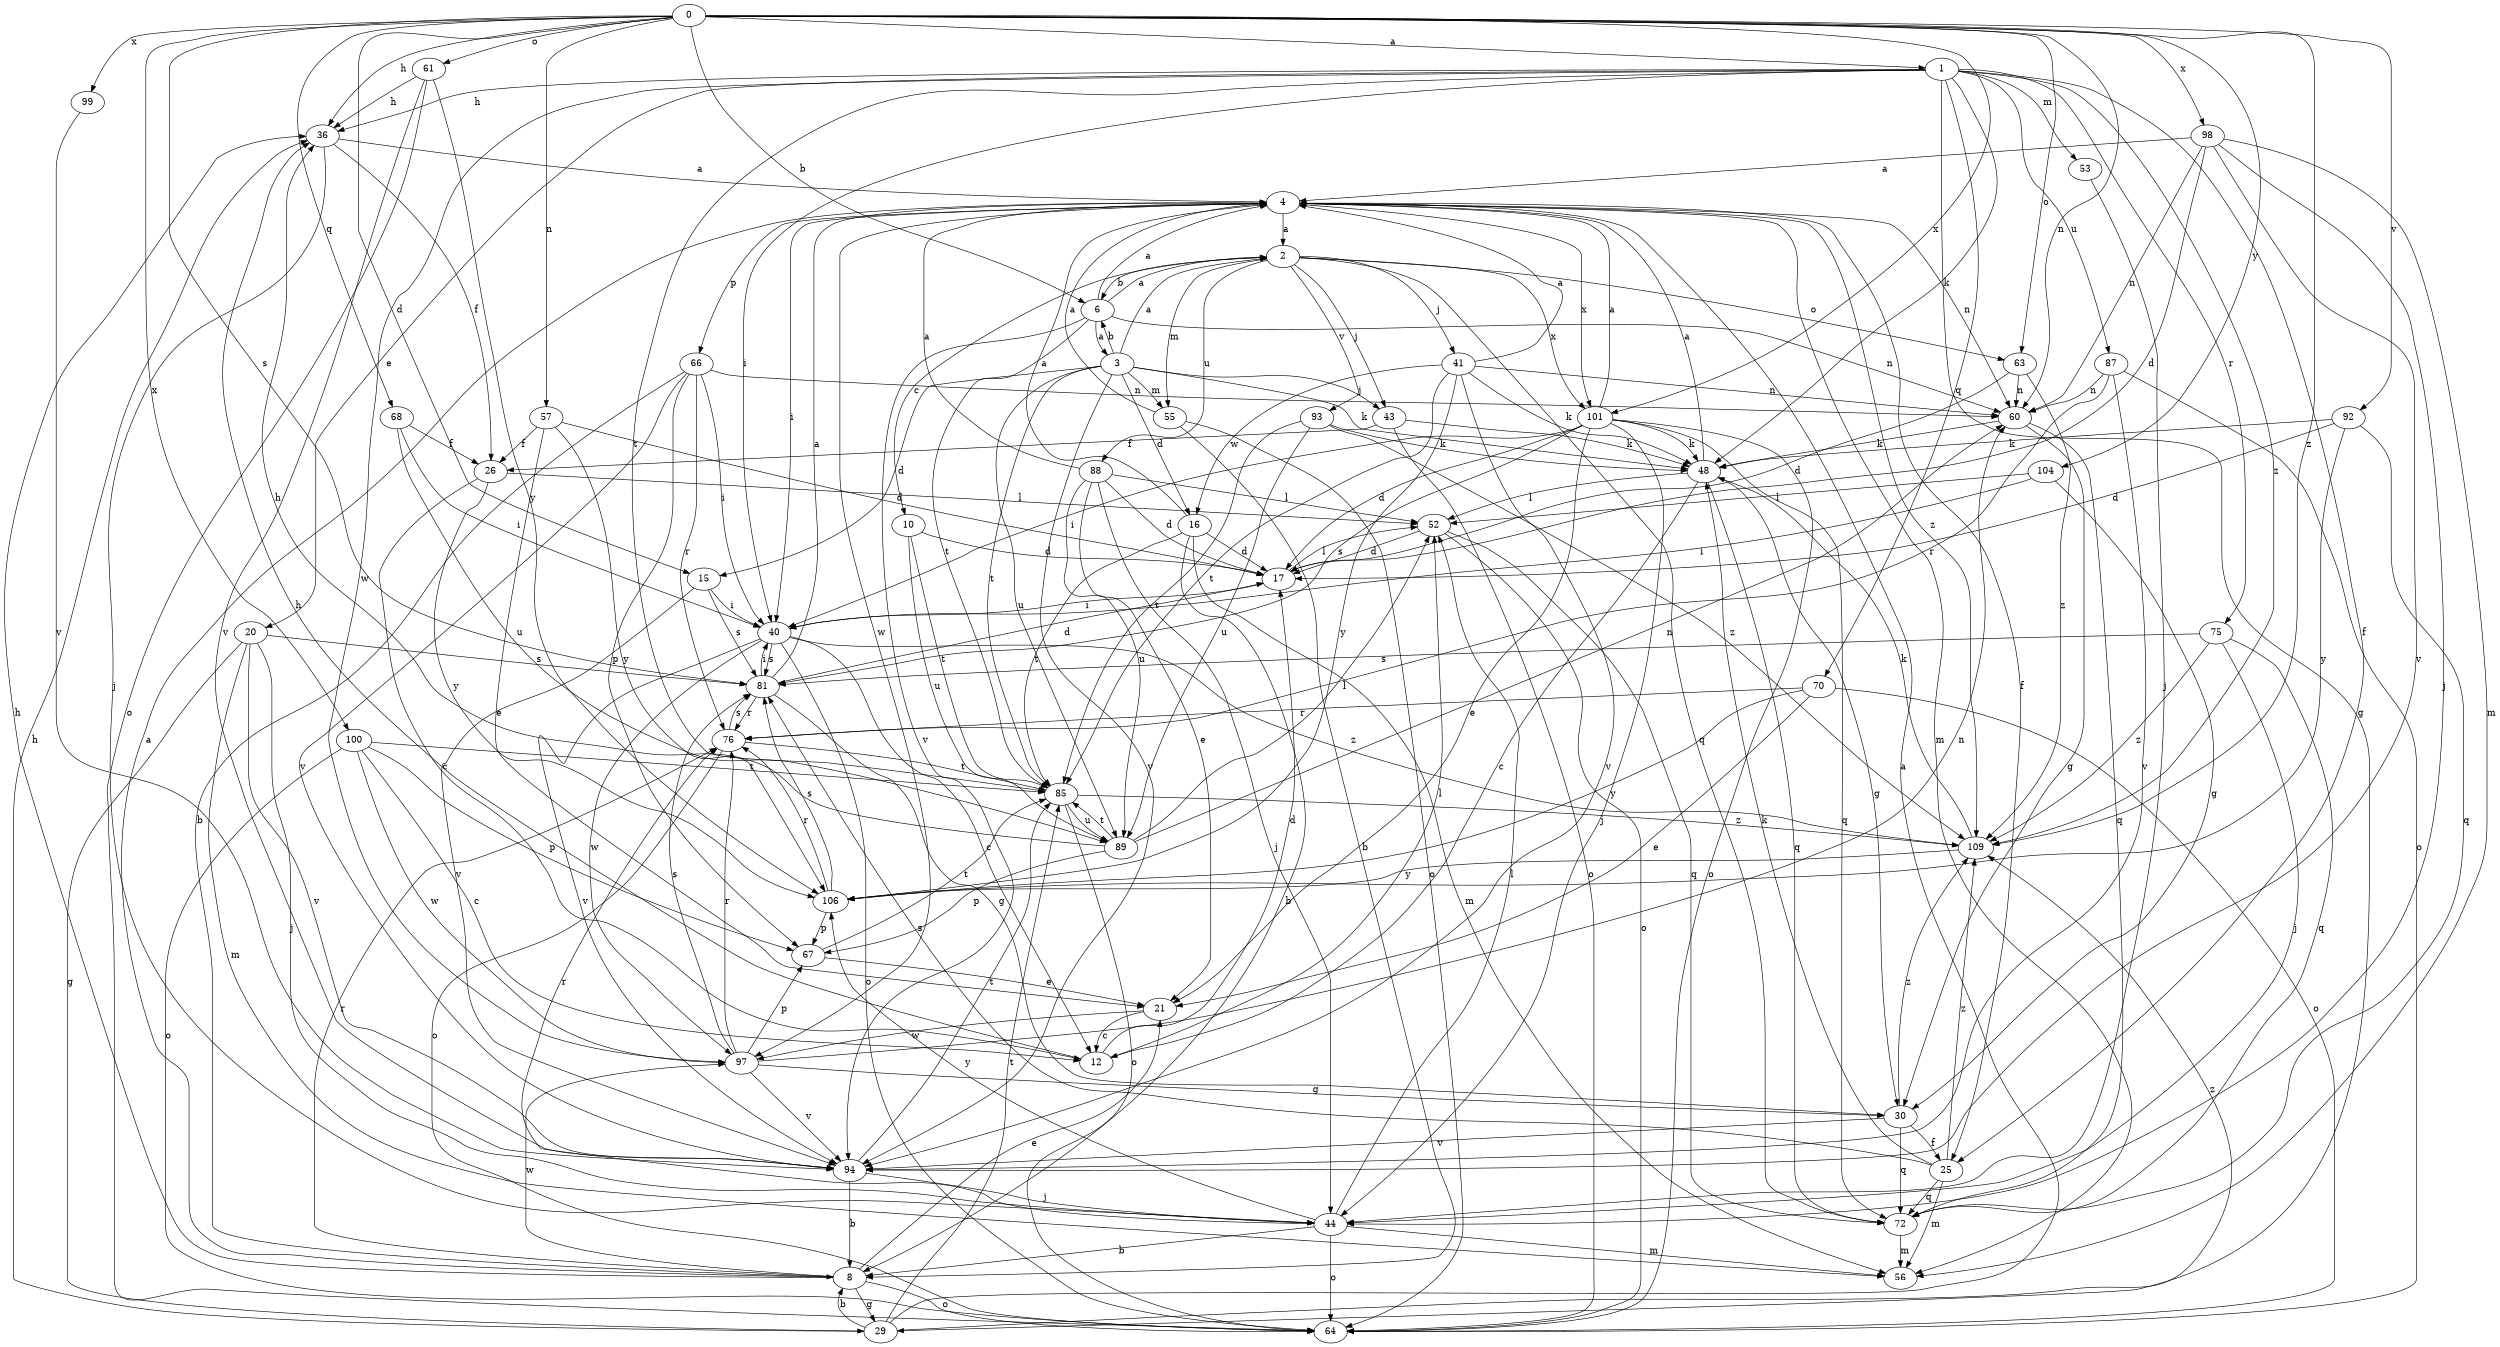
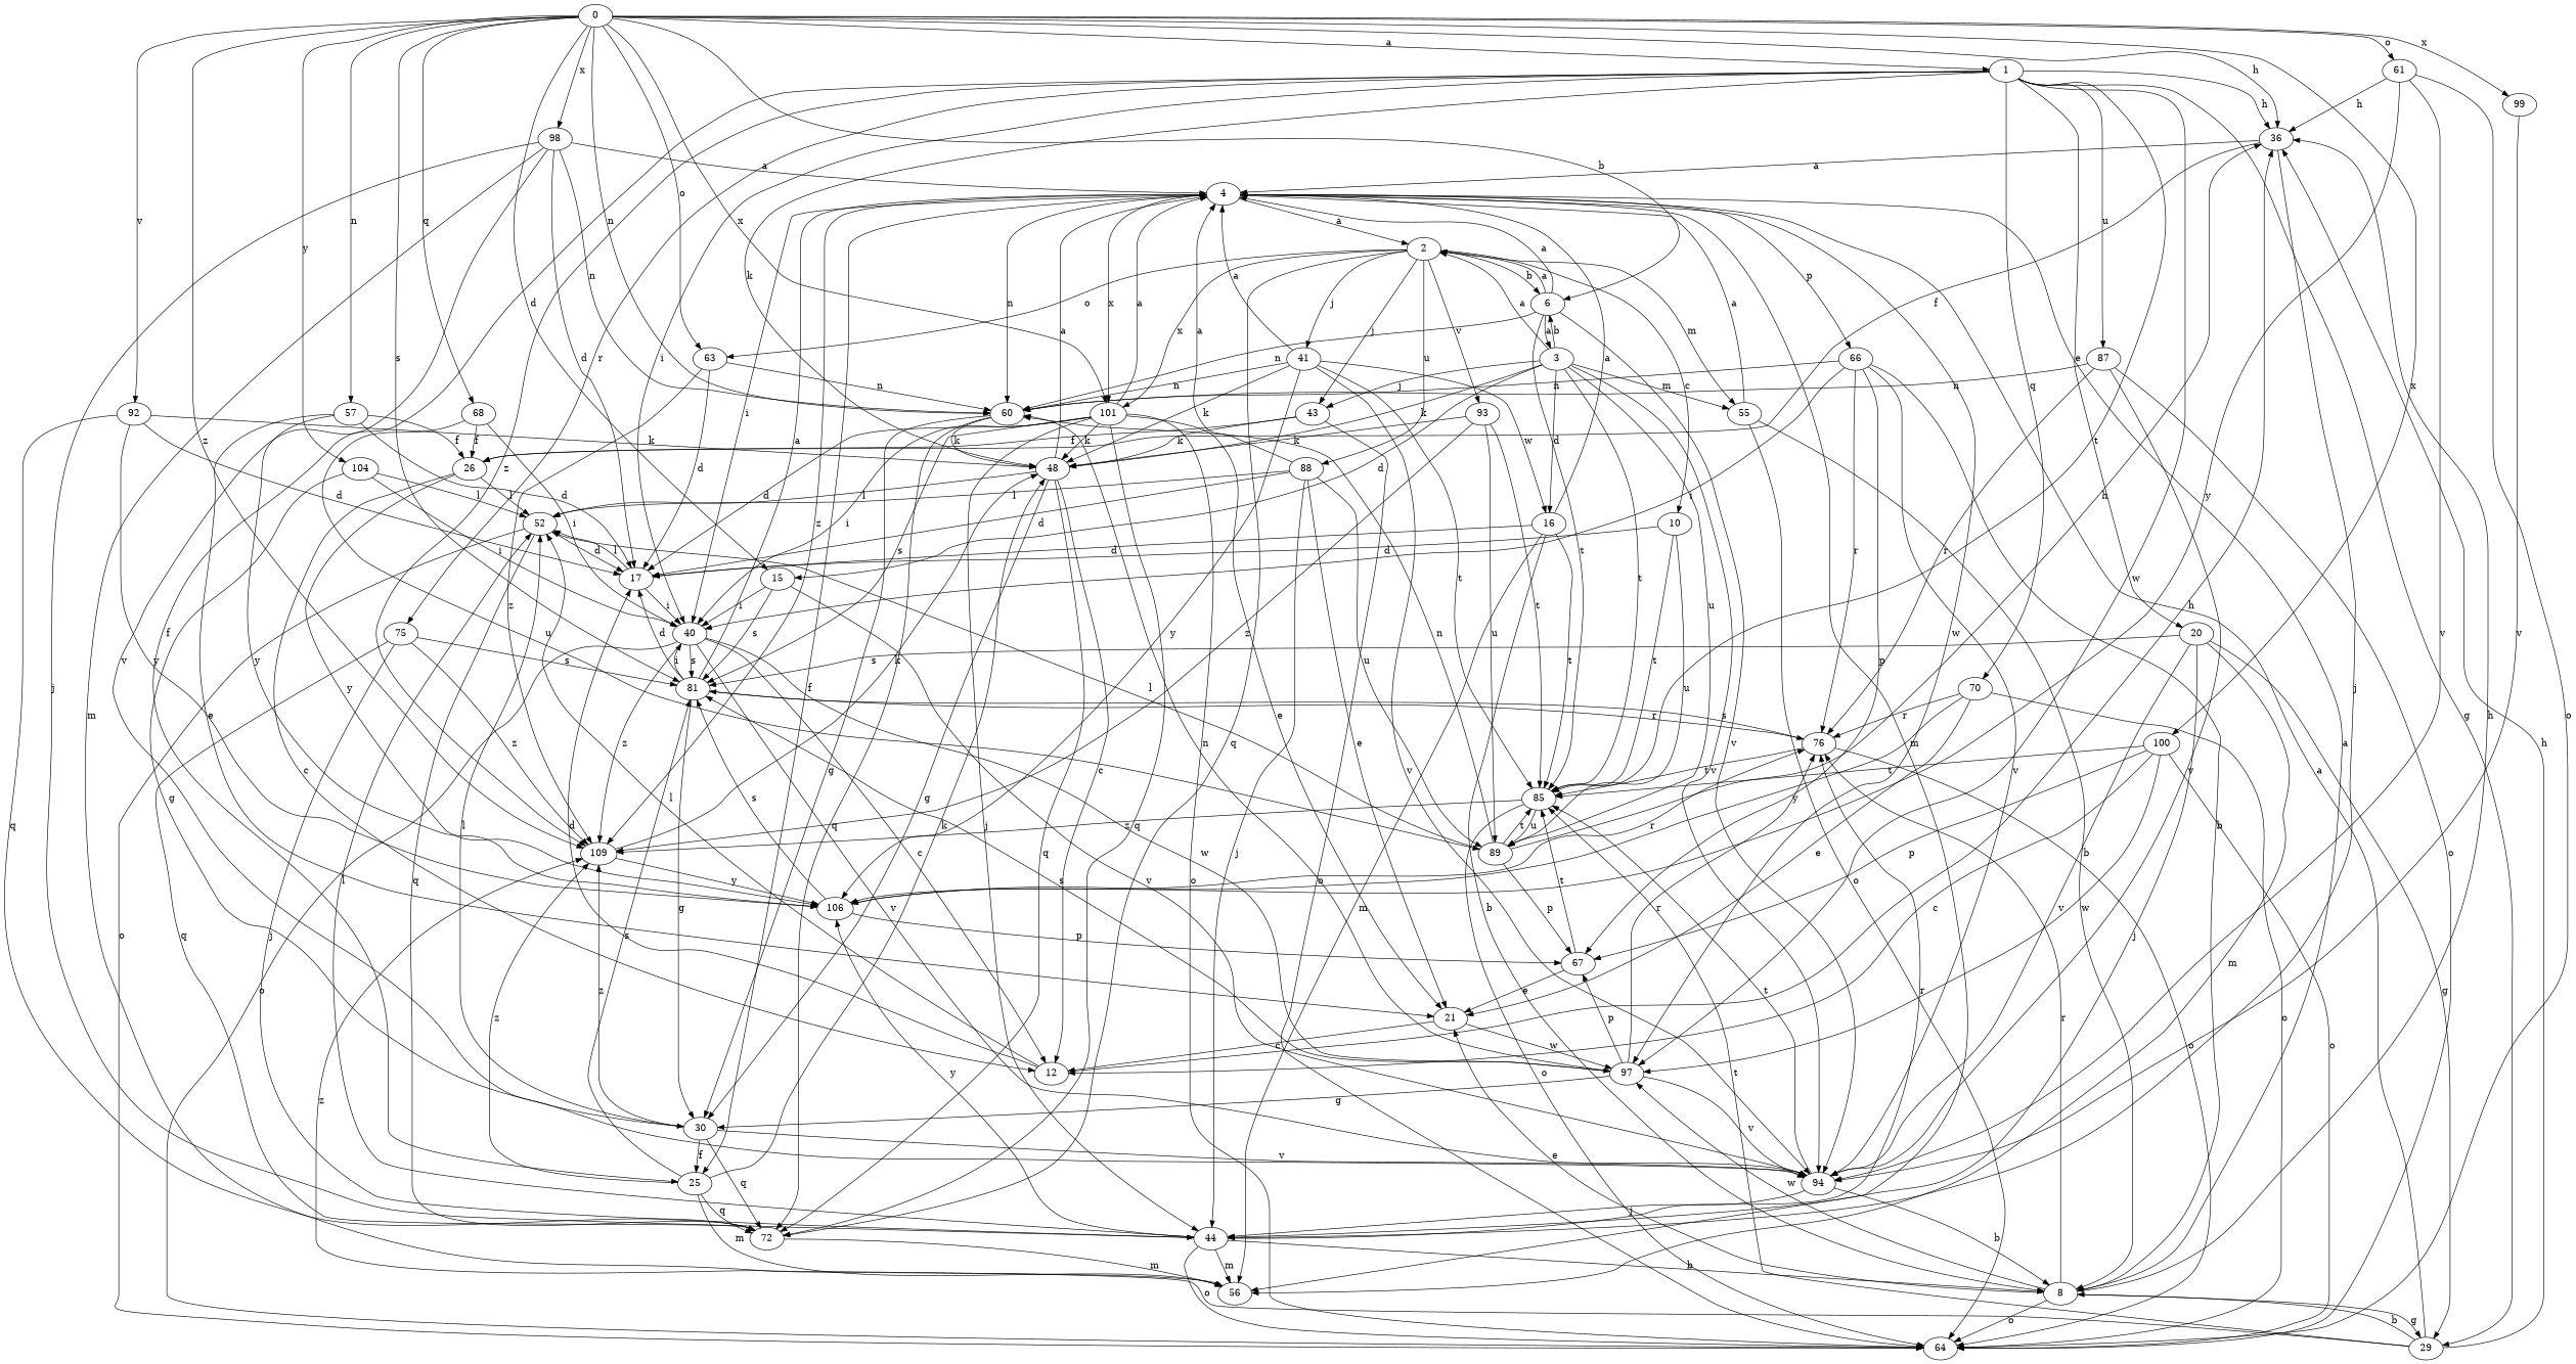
  strict digraph {
    0
    1
    6
    15
    36
    57
    60
    61
    63
    68
    81
    92
    98
    99
    100
    101
    104
    109
    20
    25
    29
    40
    48
-   53
    70
    75
    85
    87
    97
    2
    3
    94
    4
    44
    26
    21
    17
    106
    72
    30
    64
    89
    76
    56
    12
    67
    52
    8
    10
    41
    43
    55
    88
    93
    16
    66
    0 -> 1 [label=a]
    0 -> 6 [label=b]
    0 -> 15 [label=d]
    0 -> 36 [label=h]
    0 -> 57 [label=n]
    0 -> 60 [label=n]
    0 -> 61 [label=o]
    0 -> 63 [label=o]
    0 -> 68 [label=q]
    0 -> 81 [label=s]
    0 -> 92 [label=v]
    0 -> 98 [label=x]
    0 -> 99 [label=x]
    0 -> 100 [label=x]
    0 -> 101 [label=x]
    0 -> 104 [label=y]
    0 -> 109 [label=z]
    1 -> 36 [label=h]
    1 -> 109 [label=z]
    1 -> 20 [label=e]
    1 -> 25 [label=f]
    1 -> 29 [label=g]
    1 -> 40 [label=i]
    1 -> 48 [label=k]
-   1 -> 53 [label=m]
    1 -> 70 [label=q]
    1 -> 75 [label=r]
    1 -> 85 [label=t]
    1 -> 87 [label=u]
    1 -> 97 [label=w]
    6 -> 60 [label=n]
    6 -> 85 [label=t]
    6 -> 2 [label=a]
    6 -> 3 [label=a]
    6 -> 94 [label=v]
    6 -> 4 [label=a]
    15 -> 81 [label=s]
    15 -> 40 [label=i]
    15 -> 94 [label=v]
    36 -> 4 [label=a]
    36 -> 44 [label=j]
    36 -> 26 [label=f]
    57 -> 26 [label=f]
    57 -> 21 [label=e]
    57 -> 17 [label=d]
    57 -> 106 [label=y]
    60 -> 48 [label=k]
    60 -> 72 [label=q]
    60 -> 30 [label=g]
    61 -> 36 [label=h]
    61 -> 94 [label=v]
    61 -> 106 [label=y]
    61 -> 64 [label=o]
    63 -> 60 [label=n]
    63 -> 109 [label=z]
    63 -> 17 [label=d]
    68 -> 40 [label=i]
    68 -> 26 [label=f]
    68 -> 89 [label=u]
    81 -> 40 [label=i]
    81 -> 4 [label=a]
    81 -> 17 [label=d]
    81 -> 30 [label=g]
    81 -> 76 [label=r]
    92 -> 48 [label=k]
    92 -> 17 [label=d]
    92 -> 106 [label=y]
    92 -> 72 [label=q]
    98 -> 60 [label=n]
    98 -> 94 [label=v]
    98 -> 4 [label=a]
    98 -> 44 [label=j]
    98 -> 17 [label=d]
    98 -> 56 [label=m]
    99 -> 94 [label=v]
    100 -> 85 [label=t]
    100 -> 97 [label=w]
    100 -> 64 [label=o]
    100 -> 12 [label=c]
    100 -> 67 [label=p]
    101 -> 81 [label=s]
    101 -> 40 [label=i]
    101 -> 48 [label=k]
    101 -> 4 [label=a]
    101 -> 44 [label=j]
    101 -> 21 [label=e]
    101 -> 17 [label=d]
    101 -> 72 [label=q]
    101 -> 64 [label=o]
    104 -> 40 [label=i]
    104 -> 30 [label=g]
    104 -> 52 [label=l]
    109 -> 48 [label=k]
    109 -> 106 [label=y]
    20 -> 81 [label=s]
    20 -> 29 [label=g]
    20 -> 94 [label=v]
    20 -> 44 [label=j]
    20 -> 56 [label=m]
    25 -> 81 [label=s]
    25 -> 109 [label=z]
    25 -> 48 [label=k]
    25 -> 72 [label=q]
    25 -> 56 [label=m]
    29 -> 36 [label=h]
    29 -> 109 [label=z]
    29 -> 85 [label=t]
    29 -> 4 [label=a]
    29 -> 8 [label=b]
    40 -> 81 [label=s]
    40 -> 109 [label=z]
    40 -> 97 [label=w]
    40 -> 94 [label=v]
    40 -> 64 [label=o]
    40 -> 12 [label=c]
    48 -> 4 [label=a]
    48 -> 72 [label=q]
    48 -> 30 [label=g]
    48 -> 12 [label=c]
    48 -> 52 [label=l]
-   53 -> 44 [label=j]
    70 -> 21 [label=e]
    70 -> 106 [label=y]
    70 -> 64 [label=o]
    70 -> 76 [label=r]
    75 -> 81 [label=s]
    75 -> 109 [label=z]
    75 -> 44 [label=j]
    75 -> 72 [label=q]
    85 -> 109 [label=z]
    85 -> 64 [label=o]
    85 -> 89 [label=u]
    87 -> 60 [label=n]
    87 -> 94 [label=v]
    87 -> 64 [label=o]
    87 -> 76 [label=r]
    97 -> 60 [label=n]
    97 -> 81 [label=s]
    97 -> 94 [label=v]
    97 -> 30 [label=g]
    97 -> 76 [label=r]
    97 -> 67 [label=p]
    2 -> 6 [label=b]
    2 -> 63 [label=o]
    2 -> 101 [label=x]
    2 -> 72 [label=q]
    2 -> 10 [label=c]
    2 -> 41 [label=j]
    2 -> 43 [label=j]
    2 -> 55 [label=m]
    2 -> 88 [label=u]
    2 -> 93 [label=v]
    3 -> 6 [label=b]
    3 -> 15 [label=d]
    3 -> 48 [label=k]
    3 -> 85 [label=t]
    3 -> 2 [label=a]
    3 -> 94 [label=v]
    3 -> 89 [label=u]
    3 -> 43 [label=j]
    3 -> 55 [label=m]
    3 -> 16 [label=d]
    94 -> 85 [label=t]
    94 -> 44 [label=j]
    94 -> 8 [label=b]
    4 -> 60 [label=n]
    4 -> 101 [label=x]
    4 -> 109 [label=z]
    4 -> 25 [label=f]
    4 -> 40 [label=i]
    4 -> 97 [label=w]
    4 -> 2 [label=a]
    4 -> 56 [label=m]
    4 -> 66 [label=p]
    44 -> 106 [label=y]
    44 -> 64 [label=o]
    44 -> 76 [label=r]
    44 -> 56 [label=m]
    44 -> 52 [label=l]
    44 -> 8 [label=b]
    26 -> 106 [label=y]
    26 -> 12 [label=c]
    26 -> 52 [label=l]
    21 -> 97 [label=w]
    21 -> 12 [label=c]
    17 -> 40 [label=i]
    17 -> 52 [label=l]
    106 -> 81 [label=s]
    106 -> 76 [label=r]
    106 -> 67 [label=p]
    72 -> 56 [label=m]
    30 -> 109 [label=z]
    30 -> 25 [label=f]
    30 -> 94 [label=v]
    30 -> 72 [label=q]
+   30 -> 52 [label=l]
    89 -> 36 [label=h]
    89 -> 60 [label=n]
    89 -> 85 [label=t]
    89 -> 67 [label=p]
    89 -> 52 [label=l]
    76 -> 81 [label=s]
    76 -> 85 [label=t]
    76 -> 64 [label=o]
    12 -> 36 [label=h]
    12 -> 17 [label=d]
    12 -> 52 [label=l]
    67 -> 85 [label=t]
    67 -> 21 [label=e]
    52 -> 17 [label=d]
    52 -> 72 [label=q]
    52 -> 64 [label=o]
    8 -> 36 [label=h]
    8 -> 29 [label=g]
    8 -> 97 [label=w]
    8 -> 4 [label=a]
    8 -> 21 [label=e]
    8 -> 64 [label=o]
    8 -> 76 [label=r]
    10 -> 85 [label=t]
    10 -> 17 [label=d]
    10 -> 89 [label=u]
    41 -> 60 [label=n]
    41 -> 48 [label=k]
    41 -> 85 [label=t]
    41 -> 94 [label=v]
    41 -> 4 [label=a]
    41 -> 106 [label=y]
    41 -> 16 [label=w]
    43 -> 48 [label=k]
    43 -> 26 [label=f]
    43 -> 64 [label=o]
    55 -> 4 [label=a]
    55 -> 64 [label=o]
    55 -> 8 [label=b]
    88 -> 4 [label=a]
    88 -> 44 [label=j]
    88 -> 21 [label=e]
    88 -> 17 [label=d]
    88 -> 89 [label=u]
    88 -> 52 [label=l]
    93 -> 109 [label=z]
    93 -> 48 [label=k]
    93 -> 85 [label=t]
    93 -> 89 [label=u]
    16 -> 85 [label=t]
    16 -> 4 [label=a]
    16 -> 17 [label=d]
    16 -> 56 [label=m]
    16 -> 8 [label=b]
    66 -> 60 [label=n]
    66 -> 40 [label=i]
    66 -> 94 [label=v]
    66 -> 76 [label=r]
    66 -> 67 [label=p]
    66 -> 8 [label=b]
  }
